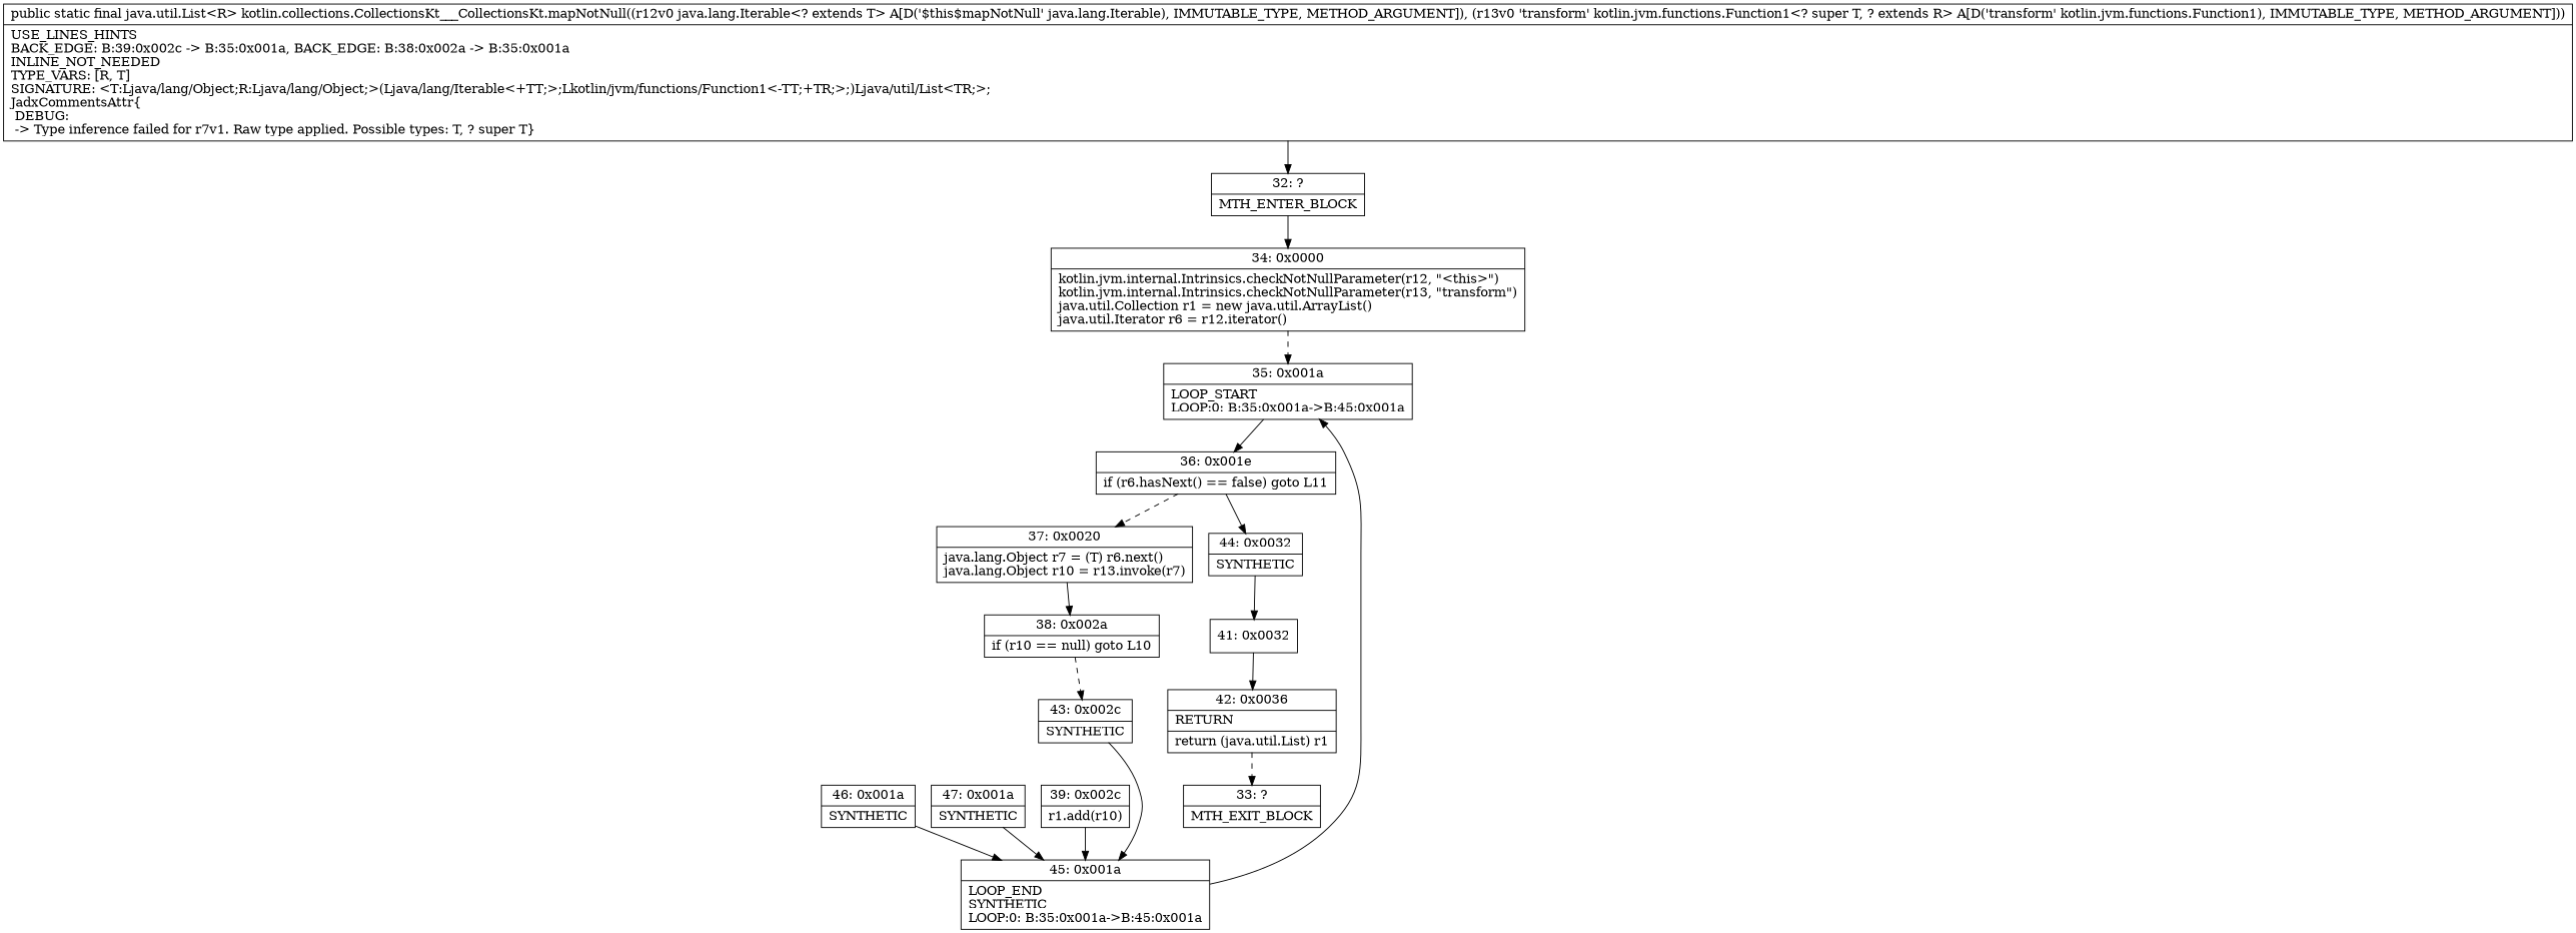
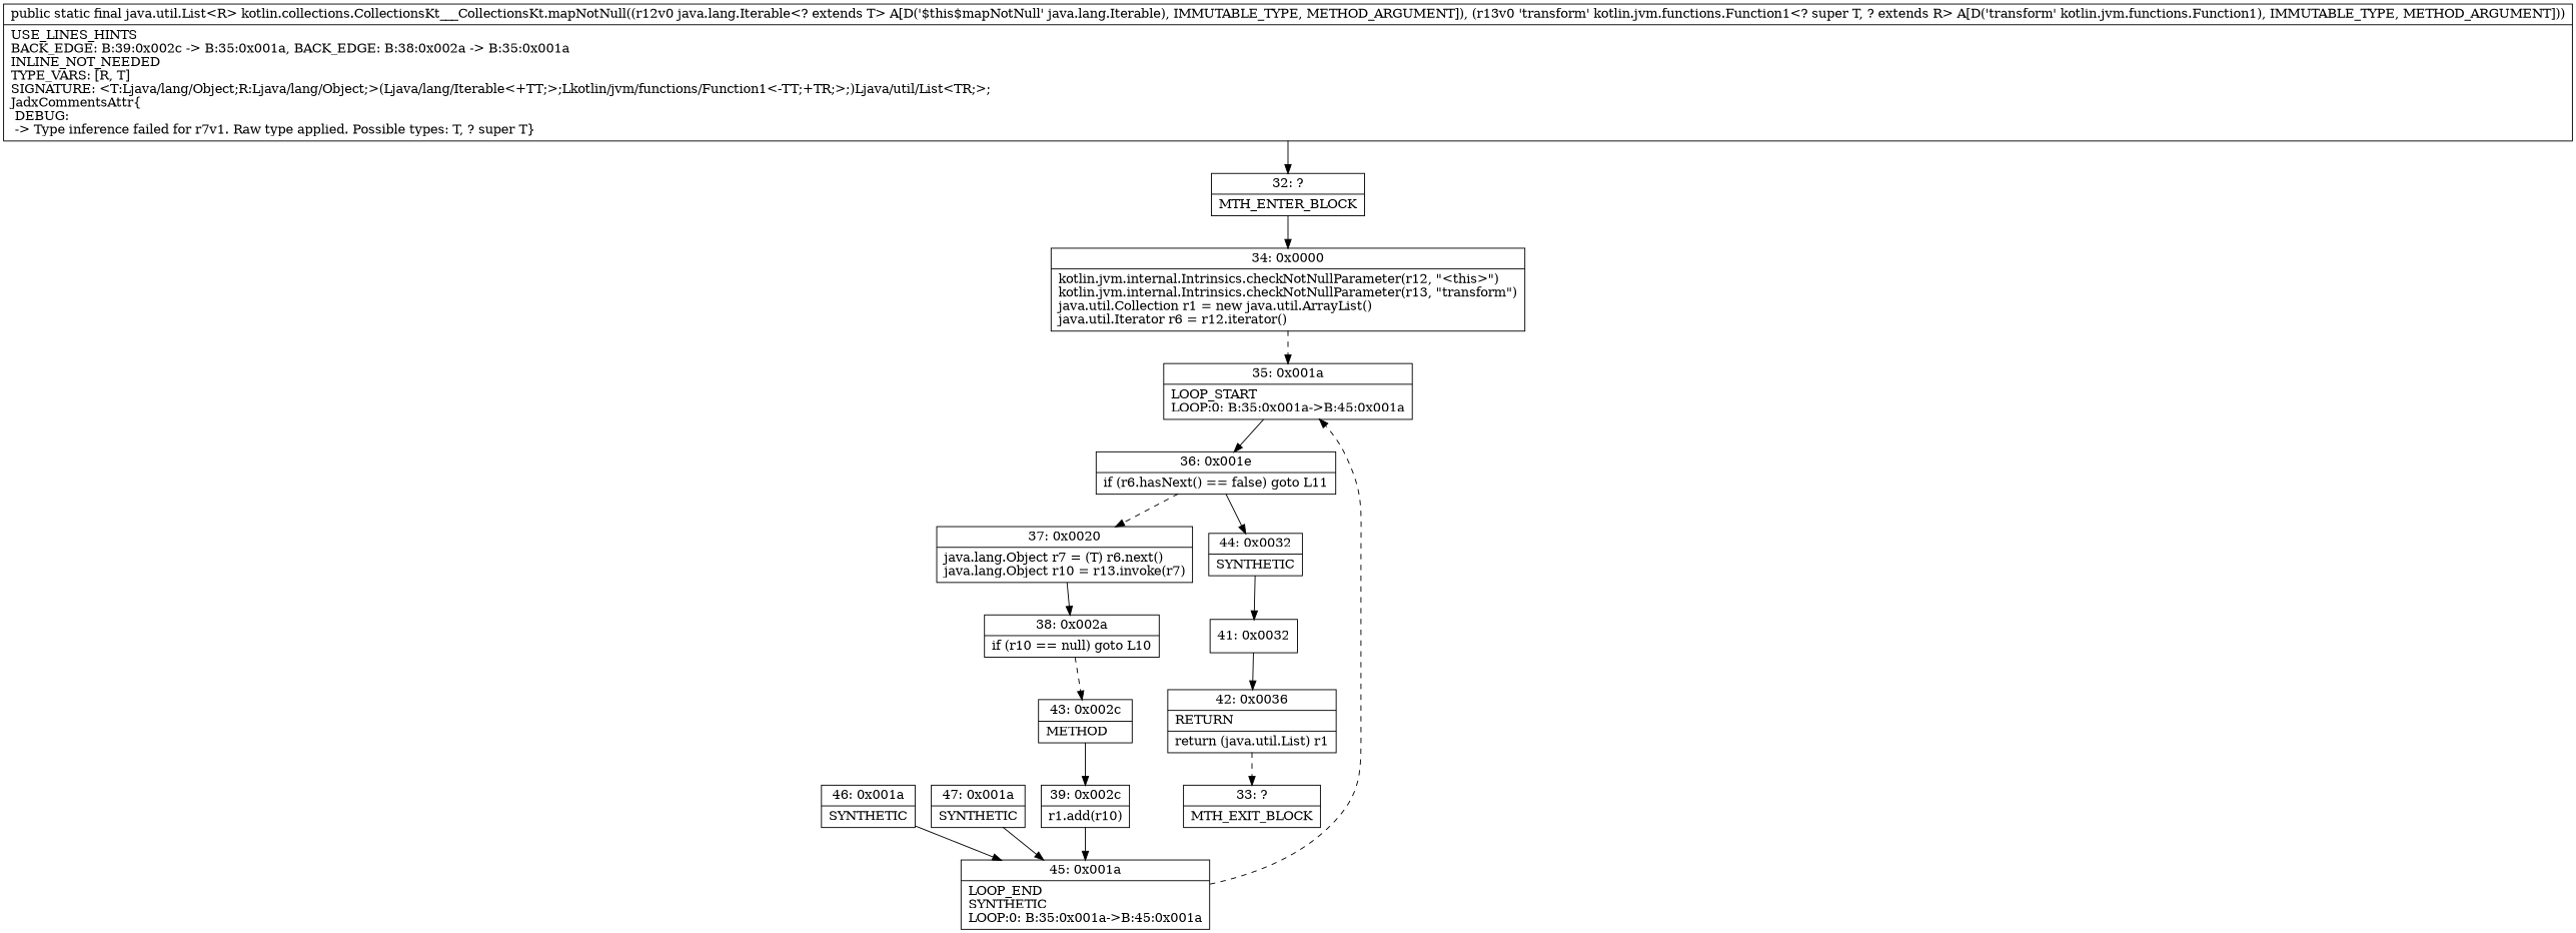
  digraph {
    node [shape=record]
    n1 [label="{32\:\ ?|MTH_ENTER_BLOCK\l}"]
    n2 [label="{34\:\ 0x0000|kotlin.jvm.internal.Intrinsics.checkNotNullParameter(r12, \"\<this\>\")\lkotlin.jvm.internal.Intrinsics.checkNotNullParameter(r13, \"transform\")\ljava.util.Collection r1 = new java.util.ArrayList()\ljava.util.Iterator r6 = r12.iterator()\l}"]
    n3 [label="{35\:\ 0x001a|LOOP_START\lLOOP:0: B:35:0x001a\-\>B:45:0x001a\l}"]
    n4 [label="{36\:\ 0x001e|if (r6.hasNext() == false) goto L11\l}"]
    n5 [label="{37\:\ 0x0020|java.lang.Object r7 = (T) r6.next()\ljava.lang.Object r10 = r13.invoke(r7)\l}"]
    n6 [label="{44\:\ 0x0032|SYNTHETIC\l}"]
    n7 [label="{38\:\ 0x002a|if (r10 == null) goto L10\l}"]
    n8 [label="{41\:\ 0x0032}"]
-   n9 [label="{43\:\ 0x002c|SYNTHETIC\l}"]
+   n9 [label="{43\:\ 0x002c|METHOD\l}"]
    n10 [label="{39\:\ 0x002c|r1.add(r10)\l}"]
    n11 [label="{46\:\ 0x001a|SYNTHETIC\l}"]
    n12 [label="{45\:\ 0x001a|LOOP_END\lSYNTHETIC\lLOOP:0: B:35:0x001a\-\>B:45:0x001a\l}"]
    n13 [label="{47\:\ 0x001a|SYNTHETIC\l}"]
    n14 [label="{42\:\ 0x0036|RETURN\l|return (java.util.List) r1\l}"]
    n15 [label="{33\:\ ?|MTH_EXIT_BLOCK\l}"]
    n16 [label="{public static final java.util.List\<R\> kotlin.collections.CollectionsKt___CollectionsKt.mapNotNull((r12v0 java.lang.Iterable\<? extends T\> A[D('$this$mapNotNull' java.lang.Iterable), IMMUTABLE_TYPE, METHOD_ARGUMENT]), (r13v0 'transform' kotlin.jvm.functions.Function1\<? super T, ? extends R\> A[D('transform' kotlin.jvm.functions.Function1), IMMUTABLE_TYPE, METHOD_ARGUMENT]))  | USE_LINES_HINTS\lBACK_EDGE: B:39:0x002c \-\> B:35:0x001a, BACK_EDGE: B:38:0x002a \-\> B:35:0x001a\lINLINE_NOT_NEEDED\lTYPE_VARS: [R, T]\lSIGNATURE: \<T:Ljava\/lang\/Object;R:Ljava\/lang\/Object;\>(Ljava\/lang\/Iterable\<+TT;\>;Lkotlin\/jvm\/functions\/Function1\<\-TT;+TR;\>;)Ljava\/util\/List\<TR;\>;\lJadxCommentsAttr\{\l DEBUG: \l \-\> Type inference failed for r7v1. Raw type applied. Possible types: T, ? super T\}\l}"]
    n1 -> n2
    n2 -> n3 [style=dashed]
    n3 -> n4
    n4 -> n5 [style=dashed]
    n4 -> n6
    n5 -> n7
    n6 -> n8
    n7 -> n9 [style=dashed]
    n8 -> n14
-   n9 -> n12
+   n9 -> n10
    n10 -> n12
    n11 -> n12
-   n12 -> n3
+   n12 -> n3 [style=dashed]
    n13 -> n12
    n14 -> n15 [style=dashed]
    n16 -> n1
  }
